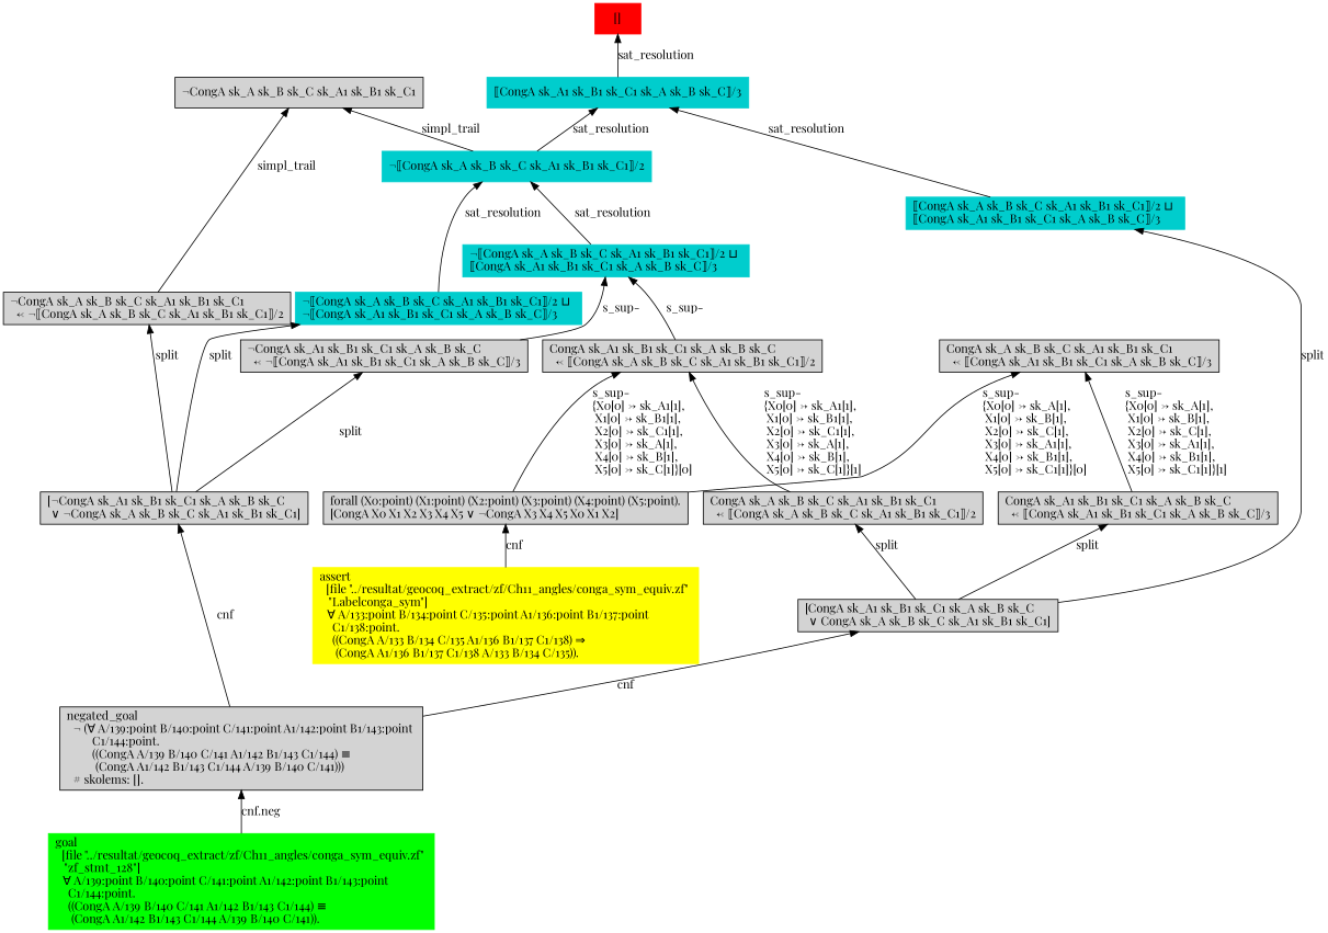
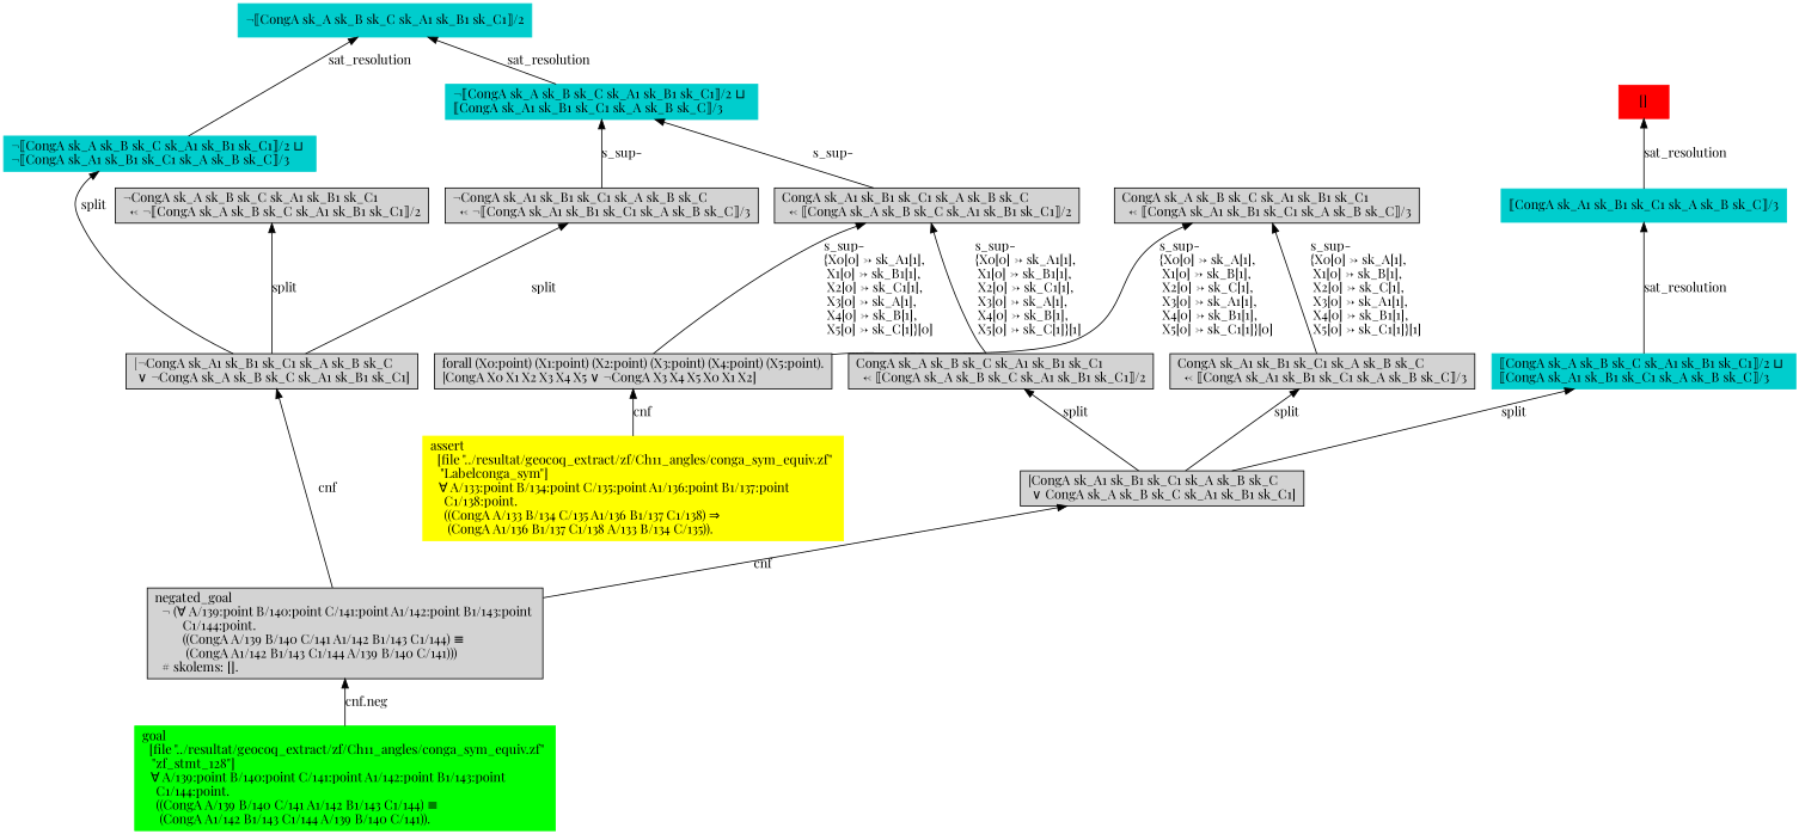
  digraph {
    fontname="Playfair Display"
    node [fontname="Playfair Display" shape=box style=filled]
    edge [dir=back fontname="Playfair Display"]
    n1 [color=red label="[]"]
    n2 [color=cyan3 label="⟦CongA sk_A1 sk_B1 sk_C1 sk_A sk_B sk_C⟧/3\l"]
    n3 [color=cyan3 label="¬⟦CongA sk_A sk_B sk_C sk_A1 sk_B1 sk_C1⟧/2\l"]
    n4 [color=cyan3 label="⟦CongA sk_A sk_B sk_C sk_A1 sk_B1 sk_C1⟧/2 ⊔ \l⟦CongA sk_A1 sk_B1 sk_C1 sk_A sk_B sk_C⟧/3\l"]
-   n5 [label="¬CongA sk_A sk_B sk_C sk_A1 sk_B1 sk_C1\l"]
    n6 [label="¬CongA sk_A sk_B sk_C sk_A1 sk_B1 sk_C1\l  ← ¬⟦CongA sk_A sk_B sk_C sk_A1 sk_B1 sk_C1⟧/2\l"]
    n7 [label="CongA sk_A sk_B sk_C sk_A1 sk_B1 sk_C1\l  ← ⟦CongA sk_A1 sk_B1 sk_C1 sk_A sk_B sk_C⟧/3\l"]
    n8 [label="forall (X0:point) (X1:point) (X2:point) (X3:point) (X4:point) (X5:point).\l[CongA X0 X1 X2 X3 X4 X5 ∨ ¬CongA X3 X4 X5 X0 X1 X2]\l"]
    n9 [label="CongA sk_A1 sk_B1 sk_C1 sk_A sk_B sk_C\l  ← ⟦CongA sk_A1 sk_B1 sk_C1 sk_A sk_B sk_C⟧/3\l"]
    n10 [color=cyan3 label="¬⟦CongA sk_A sk_B sk_C sk_A1 sk_B1 sk_C1⟧/2 ⊔ \l¬⟦CongA sk_A1 sk_B1 sk_C1 sk_A sk_B sk_C⟧/3\l"]
    n11 [color=cyan3 label="¬⟦CongA sk_A sk_B sk_C sk_A1 sk_B1 sk_C1⟧/2 ⊔ \l⟦CongA sk_A1 sk_B1 sk_C1 sk_A sk_B sk_C⟧/3\l"]
    n12 [label="[¬CongA sk_A1 sk_B1 sk_C1 sk_A sk_B sk_C\l ∨ ¬CongA sk_A sk_B sk_C sk_A1 sk_B1 sk_C1]\l"]
    n13 [label="¬CongA sk_A1 sk_B1 sk_C1 sk_A sk_B sk_C\l  ← ¬⟦CongA sk_A1 sk_B1 sk_C1 sk_A sk_B sk_C⟧/3\l"]
    n14 [label="CongA sk_A1 sk_B1 sk_C1 sk_A sk_B sk_C\l  ← ⟦CongA sk_A sk_B sk_C sk_A1 sk_B1 sk_C1⟧/2\l"]
    n15 [label="negated_goal\l  ¬ (∀ A/139:point B/140:point C/141:point A1/142:point B1/143:point \l        C1/144:point.\l        ((CongA A/139 B/140 C/141 A1/142 B1/143 C1/144) ≡\l         (CongA A1/142 B1/143 C1/144 A/139 B/140 C/141)))\l  # skolems: [].\l"]
    n16 [color=green label="goal\l  [file \"../resultat/geocoq_extract/zf/Ch11_angles/conga_sym_equiv.zf\" \l   \"zf_stmt_128\"]\l  ∀ A/139:point B/140:point C/141:point A1/142:point B1/143:point \l    C1/144:point.\l    ((CongA A/139 B/140 C/141 A1/142 B1/143 C1/144) ≡\l     (CongA A1/142 B1/143 C1/144 A/139 B/140 C/141)).\l"]
    n17 [label="CongA sk_A sk_B sk_C sk_A1 sk_B1 sk_C1\l  ← ⟦CongA sk_A sk_B sk_C sk_A1 sk_B1 sk_C1⟧/2\l"]
    n18 [color=yellow label="assert\l  [file \"../resultat/geocoq_extract/zf/Ch11_angles/conga_sym_equiv.zf\" \l   \"Labelconga_sym\"]\l  ∀ A/133:point B/134:point C/135:point A1/136:point B1/137:point \l    C1/138:point.\l    ((CongA A/133 B/134 C/135 A1/136 B1/137 C1/138) ⇒\l     (CongA A1/136 B1/137 C1/138 A/133 B/134 C/135)).\l"]
    n19 [label="[CongA sk_A1 sk_B1 sk_C1 sk_A sk_B sk_C\l ∨ CongA sk_A sk_B sk_C sk_A1 sk_B1 sk_C1]\l"]
    n1 -> n2 [label=sat_resolution]
-   n2 -> n3 [label=sat_resolution]
    n2 -> n4 [label=sat_resolution]
    n3 -> n10 [label=sat_resolution]
    n3 -> n11 [label=sat_resolution]
    n4 -> n19 [label=split]
-   n5 -> n3 [label=simpl_trail]
-   n5 -> n6 [label=simpl_trail]
    n6 -> n12 [label=split]
    n7 -> n8 [label="s_sup-\l\{X0[0] → sk_A[1], \l X1[0] → sk_B[1], \l X2[0] → sk_C[1], \l X3[0] → sk_A1[1], \l X4[0] → sk_B1[1], \l X5[0] → sk_C1[1]\}[0]\l"]
    n7 -> n9 [label="s_sup-\l\{X0[0] → sk_A[1], \l X1[0] → sk_B[1], \l X2[0] → sk_C[1], \l X3[0] → sk_A1[1], \l X4[0] → sk_B1[1], \l X5[0] → sk_C1[1]\}[1]\l"]
    n8 -> n18 [label=cnf]
    n9 -> n19 [label=split]
    n10 -> n12 [label=split]
    n11 -> n13 [label="s_sup-\l"]
    n11 -> n14 [label="s_sup-\l"]
    n12 -> n15 [label=cnf]
    n13 -> n12 [label=split]
    n14 -> n8 [label="s_sup-\l\{X0[0] → sk_A1[1], \l X1[0] → sk_B1[1], \l X2[0] → sk_C1[1], \l X3[0] → sk_A[1], \l X4[0] → sk_B[1], \l X5[0] → sk_C[1]\}[0]\l"]
    n14 -> n17 [label="s_sup-\l\{X0[0] → sk_A1[1], \l X1[0] → sk_B1[1], \l X2[0] → sk_C1[1], \l X3[0] → sk_A[1], \l X4[0] → sk_B[1], \l X5[0] → sk_C[1]\}[1]\l"]
    n15 -> n16 [label="cnf.neg"]
    n17 -> n19 [label=split]
    n19 -> n15 [label=cnf]
  }
